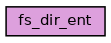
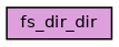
  digraph {
    rankdir=TB
-   n1 [color=black fillcolor=plum fontname=Helvetica fontsize=10 height=0.2 label=fs_dir_ent shape=record style=filled width=0.4]
+   n1 [color=black fillcolor=plum fontname=Helvetica fontsize=10 height=0.2 label=fs_dir_dir shape=record style=filled width=0.4]
  }
